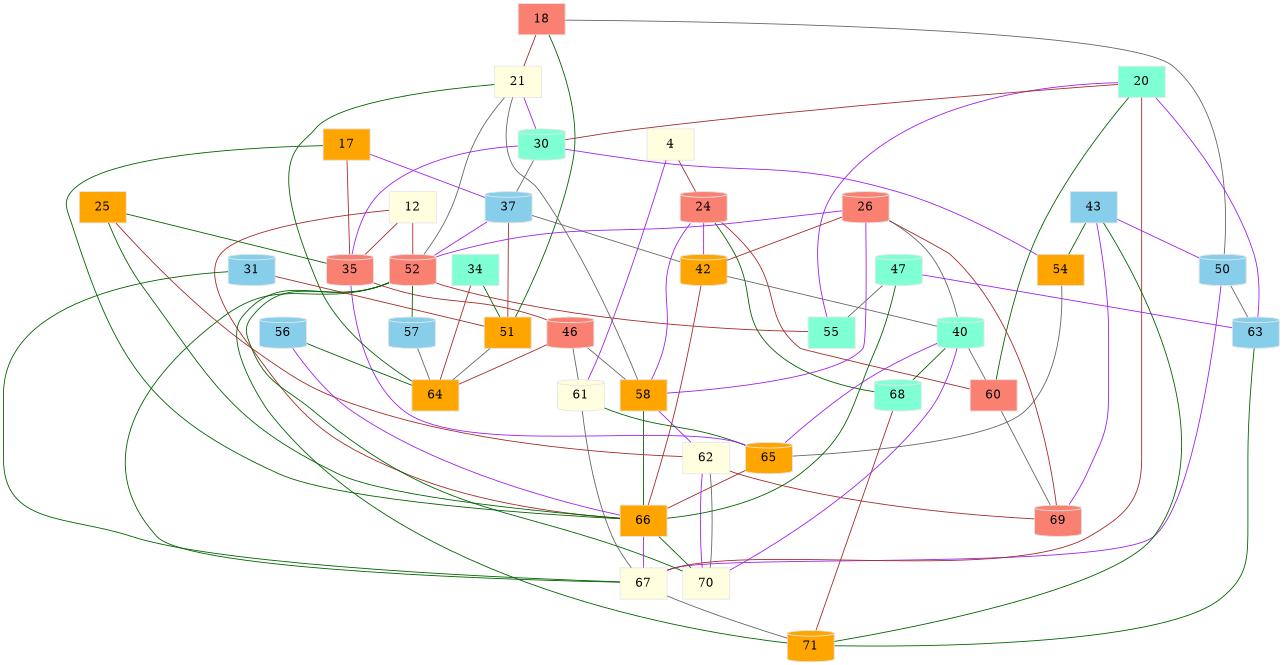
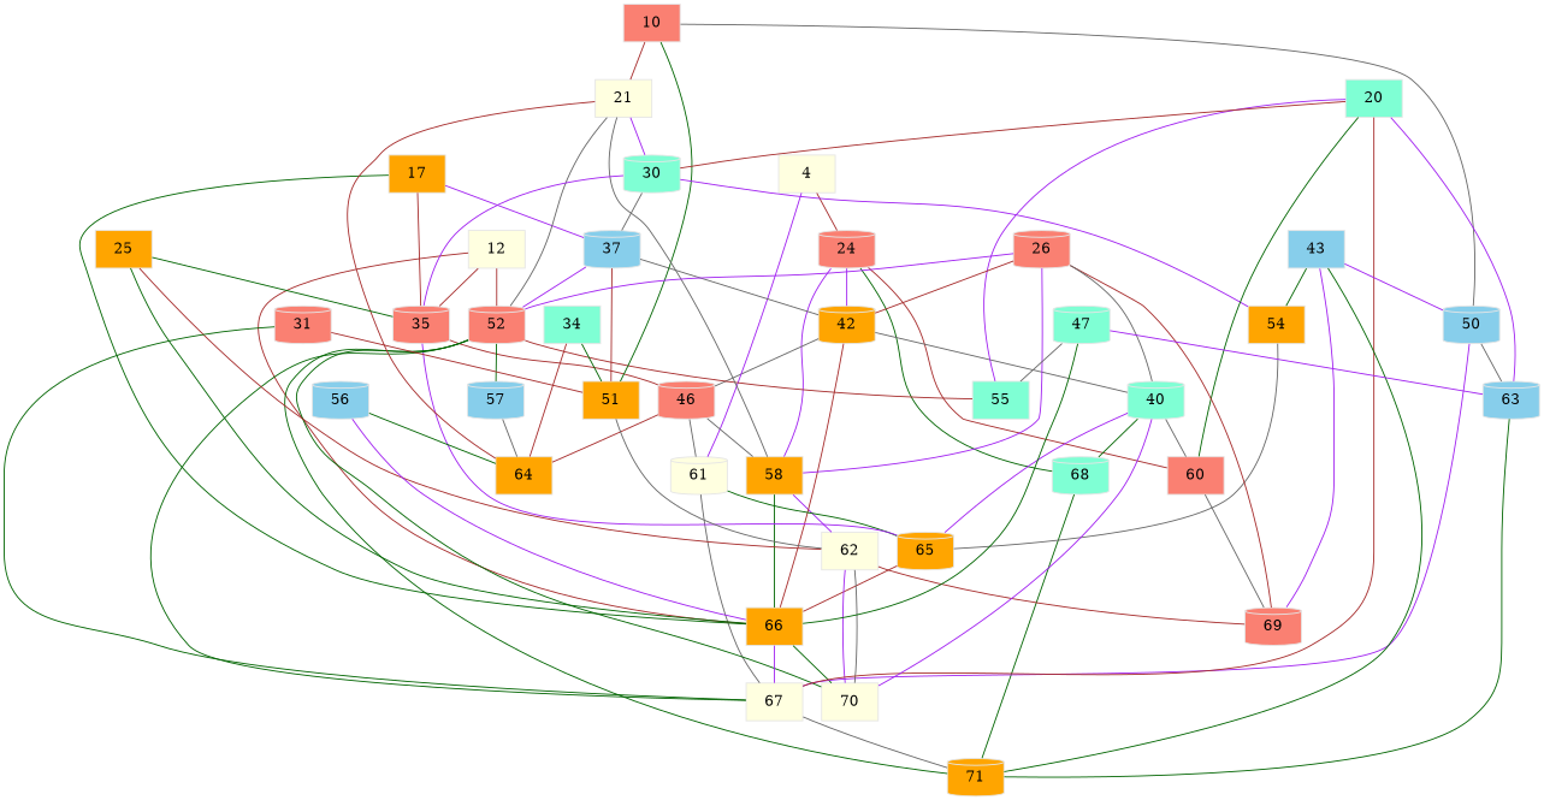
  graph {
    node [color=gray90 fillcolor=orange shape=cylinder style=filled]
    edge [color=purple]
    24 [fillcolor=salmon super="+14"]
    60 [fillcolor=salmon shape=box super="+1"]
    58 [shape=box super="+11"]
    42 [super="+36"]
    68 [fillcolor=aquamarine]
    4 [fillcolor=lightyellow shape=box]
    61 [fillcolor=lightyellow super="+29"]
    67 [fillcolor=lightyellow shape=box super="+10+45"]
    65 [super="+33+41"]
    35 [fillcolor=salmon super="+15"]
    46 [fillcolor=salmon super="+5"]
    12 [fillcolor=lightyellow shape=box]
    52 [fillcolor=salmon super="+22+9"]
    66 [shape=box super="+48+8"]
    55 [fillcolor=aquamarine shape=box]
    70 [fillcolor=lightyellow shape=box super="+59"]
    71 [super="+38"]
    57 [fillcolor=skyblue]
    17 [shape=box super="+16"]
    37 [fillcolor=skyblue super="+32"]
    51 [shape=box]
-   18 [fillcolor=salmon shape=box super="+7"]
+   18 [fillcolor=salmon shape=box super="+7" label=10]
    21 [fillcolor=lightyellow shape=box super="+3+19"]
    50 [fillcolor=skyblue]
    30 [fillcolor=aquamarine super="+25"]
    64 [shape=box]
    63 [fillcolor=skyblue super="+53"]
    62 [fillcolor=lightyellow shape=box]
    20 [fillcolor=aquamarine shape=box super="+6"]
    54 [shape=box super="+13"]
    69 [fillcolor=salmon]
    40 [fillcolor=aquamarine]
    26 [fillcolor=salmon super="+23"]
    n34 [label=25 shape=box]
-   31 [fillcolor=skyblue]
+   31 [fillcolor=salmon]
    34 [fillcolor=aquamarine shape=box]
    43 [fillcolor=skyblue shape=box super="+27"]
    47 [fillcolor=aquamarine]
    56 [fillcolor=skyblue]
    24 -- 60 [color=brown weight=2]
    24 -- 58
    24 -- 42 [weight=2]
    24 -- 68 [color=darkgreen]
    60 -- 69 [color=gray40]
    58 -- 66 [color=darkgreen weight=2]
    58 -- 62
+   42 -- 46 [color=gray40]
    42 -- 66 [color=brown]
    42 -- 40 [color=gray40]
-   68 -- 71 [color=brown]
+   68 -- 71 [color=darkgreen]
    4 -- 24 [color=brown]
    4 -- 61
    61 -- 67 [color=gray40]
    61 -- 65 [color=darkgreen weight=2]
    67 -- 71 [color=gray40 weight=2]
    65 -- 66 [color=brown weight=2]
    35 -- 65 [weight=2]
    35 -- 46 [color=brown weight=2]
    46 -- 58 [color=gray40]
    46 -- 61 [color=gray40]
    46 -- 64 [color=brown]
    12 -- 35 [color=brown]
    12 -- 52 [color=brown]
    12 -- 66 [color=brown]
    52 -- 67 [color=darkgreen]
    52 -- 55 [color=brown]
    52 -- 70 [color=darkgreen]
    52 -- 71 [color=darkgreen]
    52 -- 57 [color=darkgreen]
    66 -- 67 [weight=2]
    66 -- 70 [color=darkgreen weight=2]
    57 -- 64 [color=gray40]
    17 -- 35 [color=brown]
    17 -- 66 [color=darkgreen]
    17 -- 37
    37 -- 42 [color=gray40]
    37 -- 52 [weight=2]
    37 -- 51 [color=brown]
-   51 -- 64 [color=gray40]
+   51 -- 62 [color=gray40]
    18 -- 51 [color=darkgreen]
    18 -- 21 [color=brown weight=2]
    18 -- 50 [color=gray40]
    21 -- 58 [color=gray40]
    21 -- 52 [color=gray40]
    21 -- 30
-   21 -- 64 [color=darkgreen]
+   21 -- 64 [color=brown]
    50 -- 67
    50 -- 63 [color=gray40]
    30 -- 35
    30 -- 37 [color=gray40]
    30 -- 54
    63 -- 71 [color=darkgreen]
    62 -- 70
    62 -- 70 [color=gray40]
    62 -- 69 [color=brown]
    20 -- 60 [color=darkgreen]
    20 -- 67 [color=brown weight=2]
    20 -- 55
    20 -- 30 [color=brown]
    20 -- 63 [weight=2]
    54 -- 65 [color=gray40]
    40 -- 60 [color=gray40]
    40 -- 68 [color=darkgreen]
    40 -- 65
    40 -- 70
    26 -- 58
    26 -- 42 [color=brown]
    26 -- 52
    26 -- 69 [color=brown]
    26 -- 40 [color=gray40]
    n34 -- 35 [color=darkgreen]
    n34 -- 66 [color=darkgreen]
    n34 -- 62 [color=brown]
    31 -- 67 [color=darkgreen]
    31 -- 51 [color=brown]
    34 -- 51 [color=darkgreen]
    34 -- 64 [color=brown]
    43 -- 71 [color=darkgreen]
    43 -- 50
    43 -- 54 [color=darkgreen]
    43 -- 69
    47 -- 66 [color=darkgreen]
    47 -- 55 [color=gray40]
    47 -- 63
    56 -- 66
    56 -- 64 [color=darkgreen]
  }
